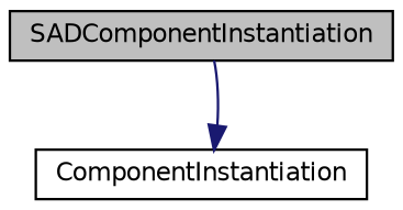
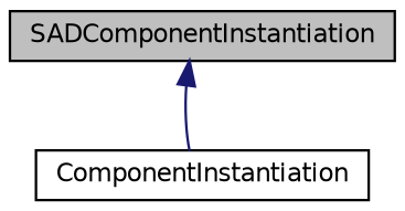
  digraph {
    node [color=black fontname=Helvetica fontsize=10 shape=record style=filled]
    n1 [fillcolor=grey75 fontcolor=black height=0.2 label=SADComponentInstantiation width=0.4]
    n2 [fillcolor=white height=0.2 label=ComponentInstantiation width=0.4]
-   n2 -> n1 [color=midnightblue dir=back fontname=Helvetica fontsize=10 labelfontname=Helvetica labelfontsize=10 style=solid]
+   n1 -> n2 [color=midnightblue dir=back fontname=Helvetica fontsize=10 labelfontname=Helvetica labelfontsize=10 style=solid]
  }
